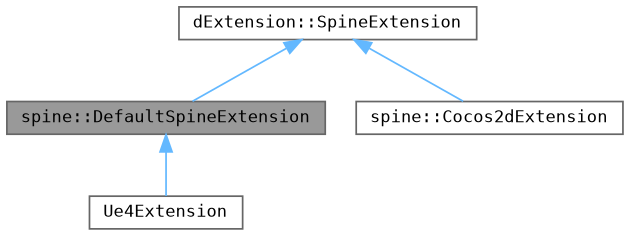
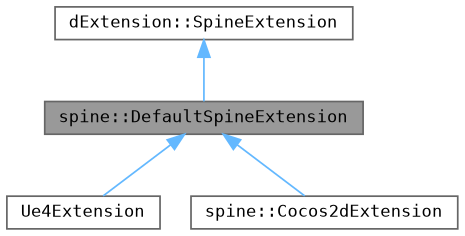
  digraph {
    fontname="DejaVu Sans Mono"
    node [color=gray40 fillcolor=white fontname="DejaVu Sans Mono" fontsize=10 shape=box style=filled]
    edge [color=steelblue1 dir=back fontname="DejaVu Sans Mono" fontsize=10 labelfontname=Helvetica labelfontsize=10 style=solid]
    n1 [fillcolor=grey60 fontcolor=black height=0.2 label="spine::DefaultSpineExtension" width=0.4]
    n2 [height=0.2 label=Ue4Extension width=0.4]
    n3 [height=0.2 label="spine::Cocos2dExtension" width=0.4]
    n4 [height=0.2 label="dExtension::SpineExtension" width=0.4]
    n1 -> n2
-   n4 -> n3
+   n1 -> n3
    n4 -> n1
  }
